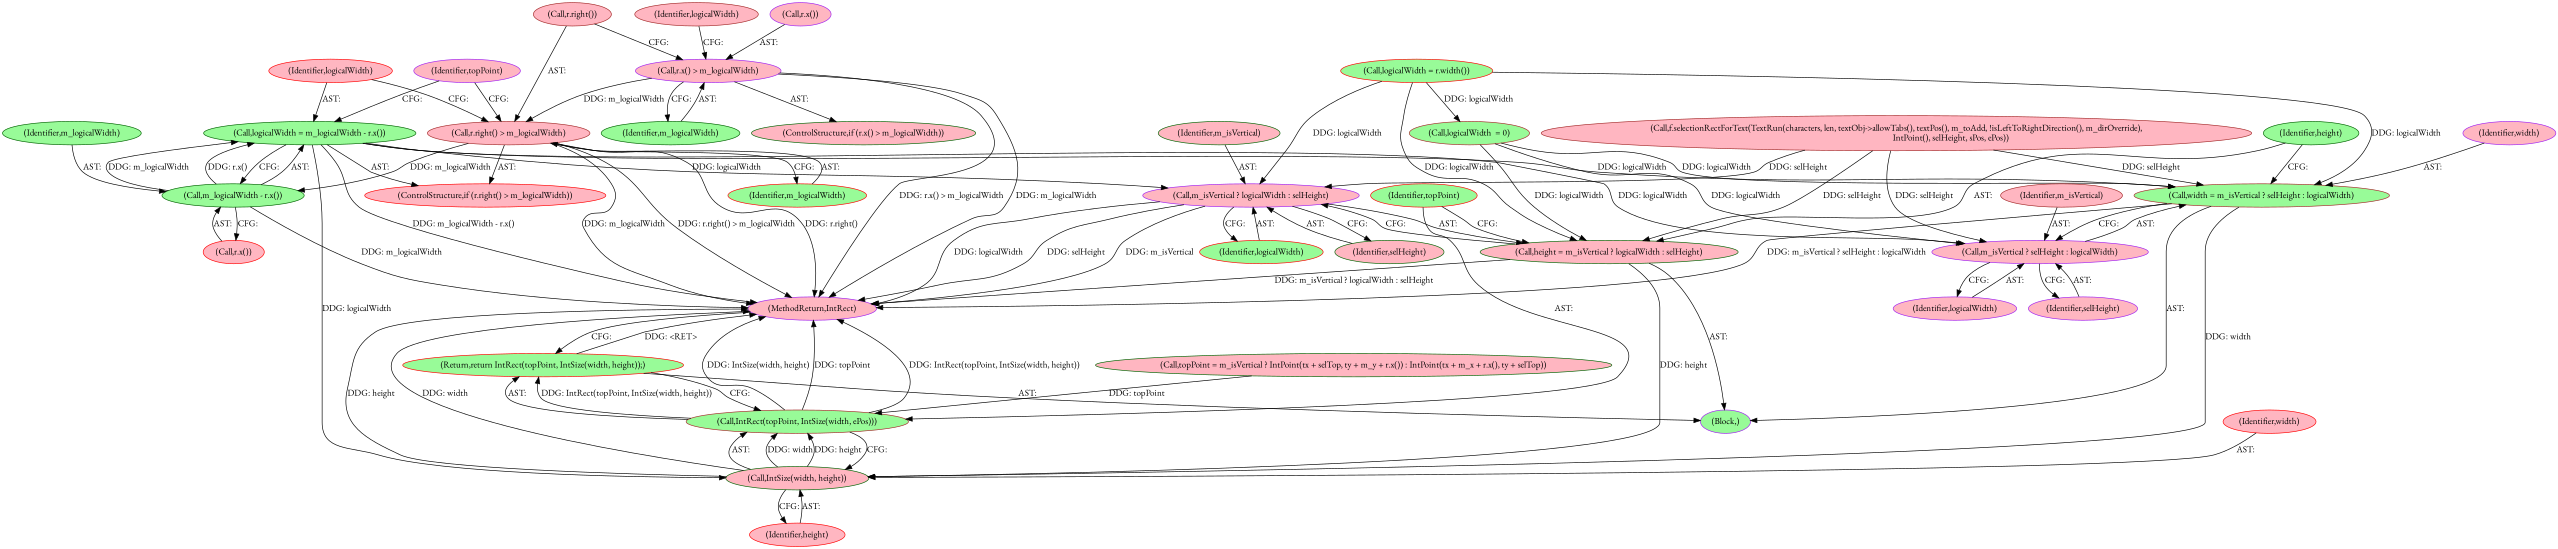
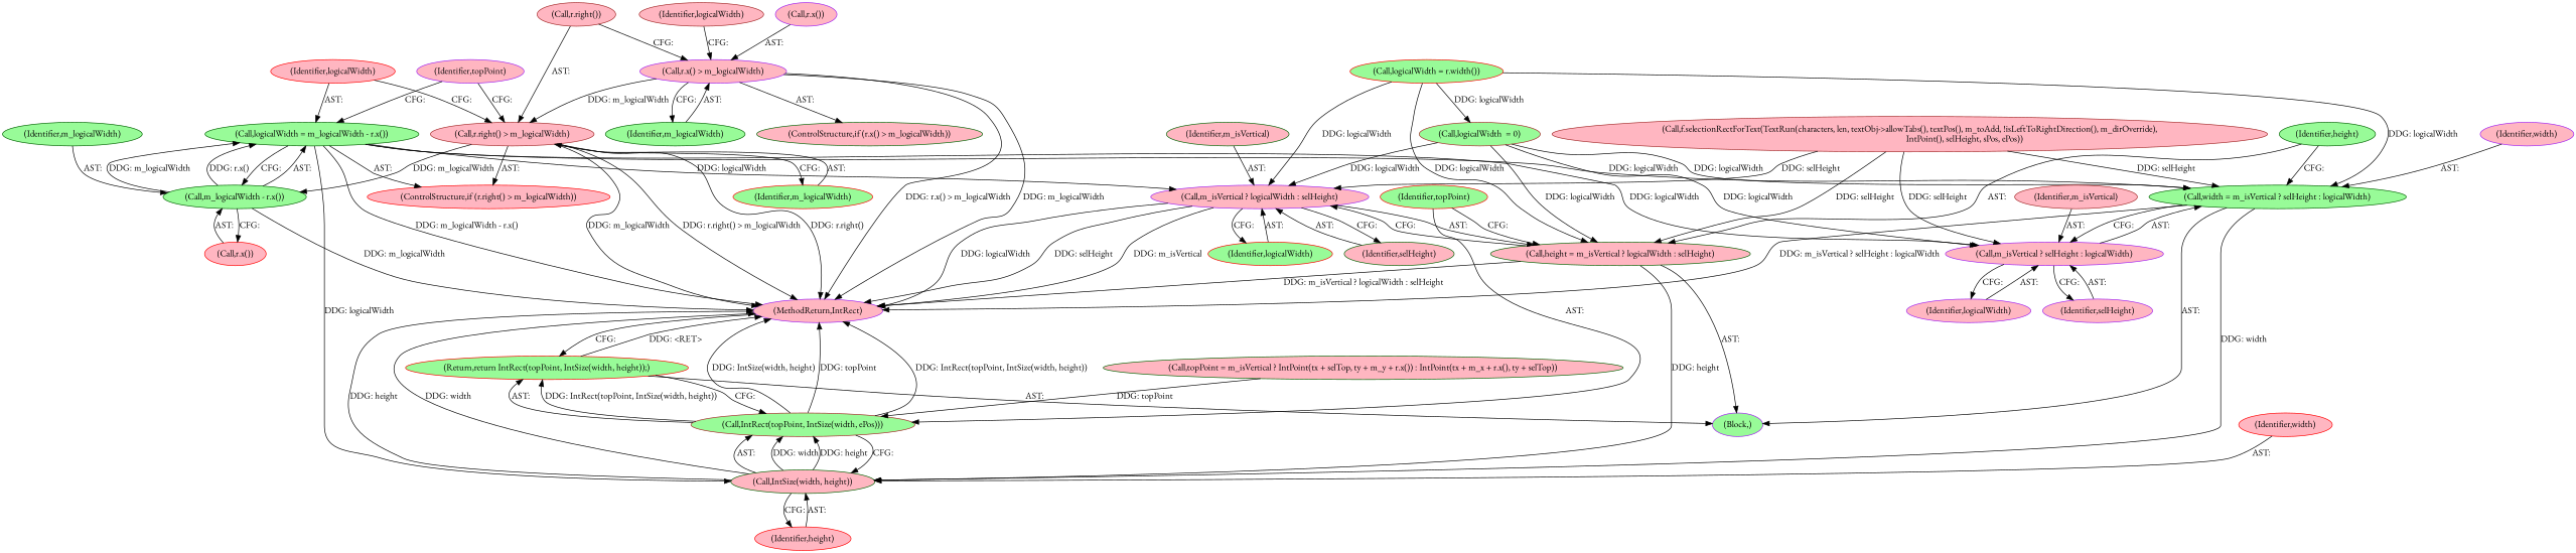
  digraph {
    fontname="EB Garamond"
    node [color=darkgreen fillcolor=lightpink fontname="EB Garamond" style=filled]
    edge [fontname="EB Garamond"]
    n1 [fillcolor=palegreen label="(Call,logicalWidth = m_logicalWidth - r.x())"]
    n2 [fillcolor=palegreen label="(Call,m_logicalWidth - r.x())"]
-   n3 [color=brown fillcolor=palegreen label="(Call,width = m_isVertical ? selHeight : logicalWidth)"]
+   n3 [fillcolor=palegreen label="(Call,width = m_isVertical ? selHeight : logicalWidth)"]
    n4 [color=purple label="(Call,m_isVertical ? selHeight : logicalWidth)"]
    n5 [color=purple label="(Call,m_isVertical ? logicalWidth : selHeight)"]
    n6 [color=purple label="(MethodReturn,IntRect)"]
    n7 [color=red label="(ControlStructure,if (r.right() > m_logicalWidth))"]
    n8 [label="(Call,IntSize(width, height))"]
    n9 [color=red label="(Call,r.x())"]
    n10 [color=purple fillcolor=palegreen label="(Block,)"]
    n11 [color=purple label="(Identifier,selHeight)"]
    n12 [color=purple label="(Identifier,logicalWidth)"]
    n13 [label="(Call,height = m_isVertical ? logicalWidth : selHeight)"]
    n14 [label="(Identifier,selHeight)"]
    n15 [color=red fillcolor=palegreen label="(Identifier,logicalWidth)"]
    n16 [color=red fillcolor=palegreen label="(Return,return IntRect(topPoint, IntSize(width, height));)"]
    n17 [color=brown label="(Call,r.right() > m_logicalWidth)"]
    n18 [color=red fillcolor=palegreen label="(Identifier,m_logicalWidth)"]
    n19 [color=purple label="(Call,r.x() > m_logicalWidth)"]
    n20 [label="(ControlStructure,if (r.x() > m_logicalWidth))"]
    n21 [fillcolor=palegreen label="(Identifier,m_logicalWidth)"]
    n22 [color=brown fillcolor=palegreen label="(Call,IntRect(topPoint, IntSize(width, ePos)))"]
    n23 [color=red label="(Identifier,height)"]
    n24 [color=brown fillcolor=palegreen label="(Call,logicalWidth  = 0)"]
    n25 [color=purple label="(Identifier,width)"]
    n26 [color=brown label="(Call,r.right())"]
    n27 [color=red label="(Identifier,logicalWidth)"]
    n28 [color=red label="(Identifier,width)"]
    n29 [fillcolor=palegreen label="(Identifier,height)"]
    n30 [color=brown label="(Identifier,logicalWidth)"]
    n31 [label="(Identifier,m_isVertical)"]
    n32 [color=purple label="(Identifier,topPoint)"]
    n33 [color=brown label="(Call,f.selectionRectForText(TextRun(characters, len, textObj->allowTabs(), textPos(), m_toAdd, !isLeftToRightDirection(), m_dirOverride),\n                                                        IntPoint(), selHeight, sPos, ePos))"]
    n34 [color=brown label="(Identifier,m_isVertical)"]
    n35 [fillcolor=palegreen label="(Identifier,m_logicalWidth)"]
    n36 [color=red fillcolor=palegreen label="(Identifier,topPoint)"]
    n37 [color=red fillcolor=palegreen label="(Call,logicalWidth = r.width())"]
    n38 [color=purple label="(Call,r.x())"]
    n39 [label="(Call,topPoint = m_isVertical ? IntPoint(tx + selTop, ty + m_y + r.x()) : IntPoint(tx + m_x + r.x(), ty + selTop))"]
    n1 -> n2 [label="CFG: "]
    n1 -> n3 [label="DDG: logicalWidth"]
    n1 -> n4 [label="DDG: logicalWidth"]
    n1 -> n5 [label="DDG: logicalWidth"]
    n1 -> n6 [label="DDG: m_logicalWidth - r.x()"]
    n1 -> n7 [label="AST: "]
    n1 -> n8 [label="DDG: logicalWidth"]
    n2 -> n1 [label="AST: "]
    n2 -> n1 [label="DDG: m_logicalWidth"]
    n2 -> n1 [label="DDG: r.x()"]
    n2 -> n6 [label="DDG: m_logicalWidth"]
    n2 -> n9 [label="CFG: "]
    n3 -> n4 [label="CFG: "]
    n3 -> n6 [label="DDG: m_isVertical ? selHeight : logicalWidth"]
    n3 -> n8 [label="DDG: width"]
    n3 -> n10 [label="AST: "]
    n4 -> n3 [label="AST: "]
    n4 -> n11 [label="CFG: "]
    n4 -> n12 [label="CFG: "]
    n5 -> n6 [label="DDG: logicalWidth"]
    n5 -> n6 [label="DDG: selHeight"]
    n5 -> n6 [label="DDG: m_isVertical"]
    n5 -> n13 [label="AST: "]
    n5 -> n14 [label="CFG: "]
    n5 -> n15 [label="CFG: "]
    n6 -> n16 [label="CFG: "]
    n8 -> n6 [label="DDG: height"]
    n8 -> n6 [label="DDG: width"]
    n8 -> n22 [label="AST: "]
    n8 -> n22 [label="DDG: width"]
    n8 -> n22 [label="DDG: height"]
    n8 -> n23 [label="CFG: "]
    n9 -> n2 [label="AST: "]
    n11 -> n4 [label="AST: "]
    n12 -> n4 [label="AST: "]
    n13 -> n5 [label="CFG: "]
    n13 -> n6 [label="DDG: m_isVertical ? logicalWidth : selHeight"]
    n13 -> n8 [label="DDG: height"]
    n13 -> n10 [label="AST: "]
    n14 -> n5 [label="AST: "]
    n15 -> n5 [label="AST: "]
    n16 -> n6 [label="DDG: <RET>"]
    n16 -> n10 [label="AST: "]
    n16 -> n22 [label="CFG: "]
    n17 -> n2 [label="DDG: m_logicalWidth"]
    n17 -> n6 [label="DDG: r.right()"]
    n17 -> n6 [label="DDG: m_logicalWidth"]
    n17 -> n6 [label="DDG: r.right() > m_logicalWidth"]
    n17 -> n7 [label="AST: "]
    n17 -> n18 [label="CFG: "]
    n18 -> n17 [label="AST: "]
    n19 -> n6 [label="DDG: r.x() > m_logicalWidth"]
    n19 -> n6 [label="DDG: m_logicalWidth"]
    n19 -> n17 [label="DDG: m_logicalWidth"]
    n19 -> n20 [label="AST: "]
    n19 -> n21 [label="CFG: "]
    n21 -> n19 [label="AST: "]
    n22 -> n6 [label="DDG: topPoint"]
    n22 -> n6 [label="DDG: IntRect(topPoint, IntSize(width, height))"]
    n22 -> n6 [label="DDG: IntSize(width, height)"]
    n22 -> n8 [label="CFG: "]
    n22 -> n16 [label="AST: "]
    n22 -> n16 [label="DDG: IntRect(topPoint, IntSize(width, height))"]
    n23 -> n8 [label="AST: "]
    n24 -> n3 [label="DDG: logicalWidth"]
    n24 -> n4 [label="DDG: logicalWidth"]
+   n24 -> n5 [label="DDG: logicalWidth"]
    n24 -> n13 [label="DDG: logicalWidth"]
    n25 -> n3 [label="AST: "]
    n26 -> n17 [label="AST: "]
    n26 -> n19 [label="CFG: "]
    n27 -> n1 [label="AST: "]
    n27 -> n17 [label="CFG: "]
    n28 -> n8 [label="AST: "]
    n29 -> n3 [label="CFG: "]
    n29 -> n13 [label="AST: "]
    n30 -> n19 [label="CFG: "]
    n31 -> n5 [label="AST: "]
    n32 -> n1 [label="CFG: "]
    n32 -> n17 [label="CFG: "]
    n33 -> n3 [label="DDG: selHeight"]
    n33 -> n4 [label="DDG: selHeight"]
    n33 -> n5 [label="DDG: selHeight"]
    n33 -> n13 [label="DDG: selHeight"]
    n34 -> n4 [label="AST: "]
    n35 -> n2 [label="AST: "]
    n36 -> n13 [label="CFG: "]
    n36 -> n22 [label="AST: "]
    n37 -> n3 [label="DDG: logicalWidth"]
    n37 -> n5 [label="DDG: logicalWidth"]
    n37 -> n13 [label="DDG: logicalWidth"]
    n37 -> n24 [label="DDG: logicalWidth"]
    n38 -> n19 [label="AST: "]
    n39 -> n22 [label="DDG: topPoint"]
  }
